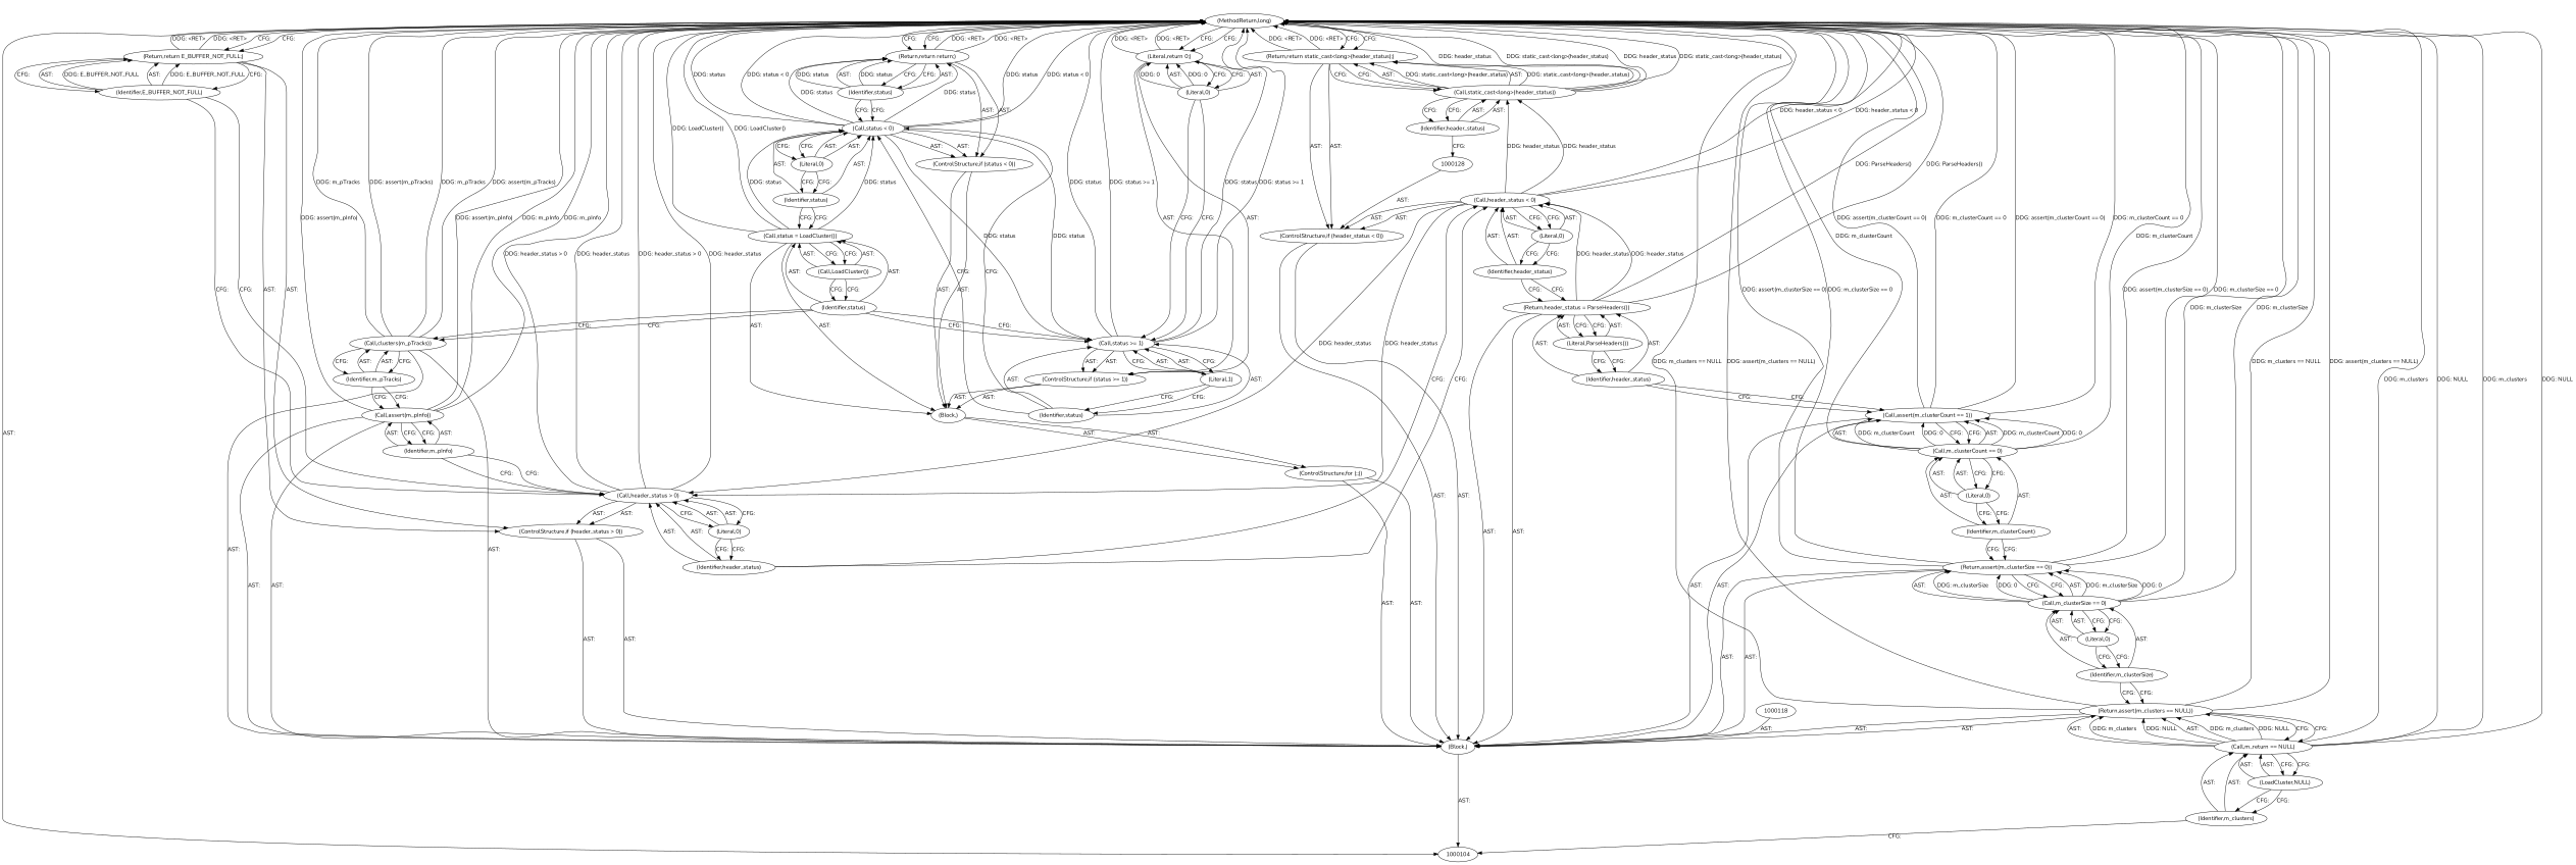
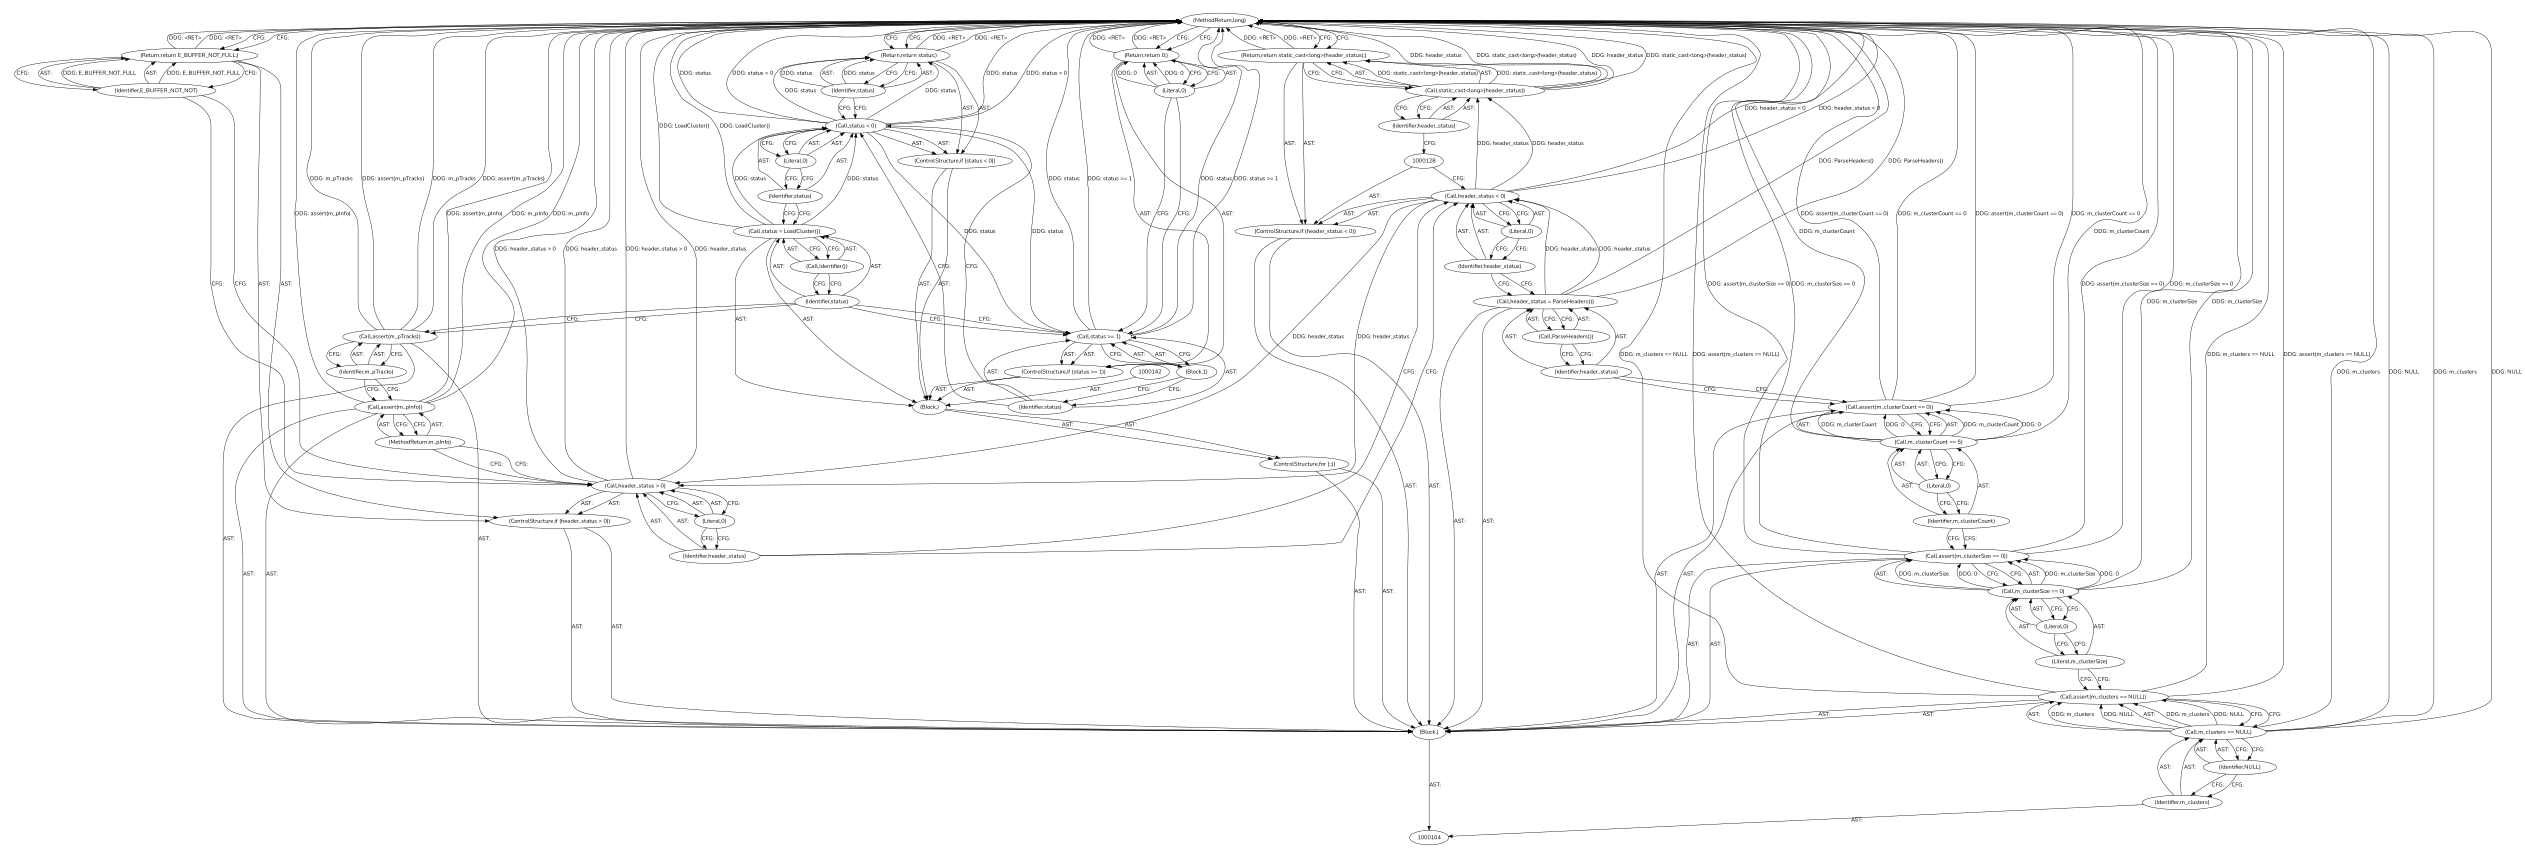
  digraph {
    fontname=Nunito
    node [fontname=Nunito]
    edge [fontname=Nunito]
    n1 [label="(MethodReturn,long)"]
    n2 [label="(Return,return static_cast<long>(header_status);)"]
    n3 [label="(Return,return E_BUFFER_NOT_FULL;)"]
-   n4 [label="(Return,return return;)"]
-   n5 [label="(Literal,return 0;)"]
+   n4 [label="(Return,return status;)"]
+   n5 [label="(Return,return 0;)"]
    1000104
    n7 [label="(Call,static_cast<long>(header_status))"]
    n8 [label="(ControlStructure,if (header_status < 0))"]
    n9 [label="(ControlStructure,if (header_status > 0))"]
-   n10 [label="(Identifier,E_BUFFER_NOT_FULL)"]
+   n10 [label="(Identifier,E_BUFFER_NOT_NOT)"]
    n11 [label="(ControlStructure,if (status < 0))"]
    n12 [label="(Identifier,status)"]
    n13 [label="(ControlStructure,if (status >= 1))"]
    n14 [label="(Literal,0)"]
    n15 [label="(Block,)"]
    n16 [label="(Identifier,header_status)"]
    1000128
    n18 [label="(Call,header_status < 0)"]
    n19 [label="(Literal,0)"]
    n20 [label="(Call,header_status > 0)"]
    n21 [label="(Identifier,header_status)"]
    n22 [label="(Literal,0)"]
    n23 [label="(Call,assert(m_pInfo))"]
-   n24 [label="(Identifier,m_pInfo)"]
-   n25 [label="(Call,clusters(m_pTracks))"]
+   n24 [label="(MethodReturn,m_pInfo)"]
+   n25 [label="(Call,assert(m_pTracks))"]
    n26 [label="(Identifier,m_pTracks)"]
    n27 [label="(ControlStructure,for (;;))"]
-   n28 [label="(Return,assert(m_clusters == NULL))"]
-   n29 [label="(Call,m_return == NULL)"]
-   n30 [label="(LoadCluster,NULL)"]
+   n28 [label="(Call,assert(m_clusters == NULL))"]
+   n29 [label="(Call,m_clusters == NULL)"]
+   n30 [label="(Identifier,NULL)"]
    n31 [label="(Identifier,m_clusters)"]
    n32 [label="(Call,status = LoadCluster())"]
-   n33 [label="(Call,LoadCluster())"]
+   n33 [label="(Call,Identifier())"]
    n34 [label="(Block,)"]
    n35 [label="(Call,status < 0)"]
    n36 [label="(Identifier,status)"]
    n37 [label="(Call,status >= 1)"]
    n38 [label="(Literal,0)"]
-   n39 [label="(Literal,1)"]
+   n39 [label="(Block,1)"]
    n40 [label="(Identifier,status)"]
    n41 [label="(Identifier,status)"]
-   n42 [label="(Return,assert(m_clusterSize == 0))"]
+   n42 [label="(Call,assert(m_clusterSize == 0))"]
    n43 [label="(Call,m_clusterSize == 0)"]
    n44 [label="(Literal,0)"]
-   n45 [label="(Identifier,m_clusterSize)"]
-   n46 [label="(Call,assert(m_clusterCount == 1))"]
-   n47 [label="(Call,m_clusterCount == 0)"]
+   n45 [label="(Literal,m_clusterSize)"]
+   n46 [label="(Call,assert(m_clusterCount == 0))"]
+   n47 [label="(Call,m_clusterCount == 5)"]
    n48 [label="(Literal,0)"]
    n49 [label="(Identifier,m_clusterCount)"]
-   n50 [label="(Return,header_status = ParseHeaders())"]
-   n51 [label="(Literal,ParseHeaders())"]
+   n50 [label="(Call,header_status = ParseHeaders())"]
+   n51 [label="(Call,ParseHeaders())"]
    n52 [label="(Identifier,header_status)"]
    n53 [label="(Identifier,header_status)"]
-   1000118
+   1000142
    n1 -> n2 [label="CFG: "]
    n1 -> n2 [label="CFG: "]
    n1 -> n3 [label="CFG: "]
    n1 -> n3 [label="CFG: "]
    n1 -> n4 [label="CFG: "]
    n1 -> n4 [label="CFG: "]
    n1 -> n5 [label="CFG: "]
    n1 -> n5 [label="CFG: "]
-   n1 -> 1000104 [label="AST: "]
    n2 -> n1 [label="DDG: <RET>"]
    n2 -> n1 [label="DDG: <RET>"]
    n2 -> n7 [label="CFG: "]
    n2 -> n7 [label="CFG: "]
    n2 -> n8 [label="AST: "]
    n2 -> n8 [label="AST: "]
    n3 -> n1 [label="DDG: <RET>"]
    n3 -> n1 [label="DDG: <RET>"]
    n3 -> n9 [label="AST: "]
    n3 -> n9 [label="AST: "]
    n3 -> n10 [label="CFG: "]
    n3 -> n10 [label="CFG: "]
    n4 -> n1 [label="DDG: <RET>"]
    n4 -> n1 [label="DDG: <RET>"]
    n4 -> n11 [label="AST: "]
    n4 -> n11 [label="AST: "]
    n4 -> n12 [label="CFG: "]
    n4 -> n12 [label="CFG: "]
    n5 -> n1 [label="DDG: <RET>"]
    n5 -> n1 [label="DDG: <RET>"]
    n5 -> n13 [label="AST: "]
    n5 -> n13 [label="AST: "]
    n5 -> n14 [label="CFG: "]
    n5 -> n14 [label="CFG: "]
    n7 -> n1 [label="DDG: header_status"]
    n7 -> n1 [label="DDG: static_cast<long>(header_status)"]
    n7 -> n1 [label="DDG: header_status"]
    n7 -> n1 [label="DDG: static_cast<long>(header_status)"]
    n7 -> n2 [label="AST: "]
    n7 -> n2 [label="DDG: static_cast<long>(header_status)"]
    n7 -> n2 [label="AST: "]
    n7 -> n2 [label="DDG: static_cast<long>(header_status)"]
    n7 -> n16 [label="CFG: "]
    n7 -> n16 [label="CFG: "]
    n8 -> n15 [label="AST: "]
    n8 -> n15 [label="AST: "]
    n9 -> n15 [label="AST: "]
    n9 -> n15 [label="AST: "]
    n10 -> n3 [label="AST: "]
    n10 -> n3 [label="DDG: E_BUFFER_NOT_FULL"]
    n10 -> n3 [label="AST: "]
    n10 -> n3 [label="DDG: E_BUFFER_NOT_FULL"]
    n10 -> n20 [label="CFG: "]
    n10 -> n20 [label="CFG: "]
    n11 -> n34 [label="AST: "]
    n11 -> n34 [label="AST: "]
    n12 -> n4 [label="AST: "]
    n12 -> n4 [label="DDG: status"]
    n12 -> n4 [label="AST: "]
    n12 -> n4 [label="DDG: status"]
    n12 -> n35 [label="CFG: "]
    n12 -> n35 [label="CFG: "]
    n13 -> n34 [label="AST: "]
    n13 -> n34 [label="AST: "]
    n14 -> n5 [label="AST: "]
    n14 -> n5 [label="DDG: 0"]
    n14 -> n5 [label="AST: "]
    n14 -> n5 [label="DDG: 0"]
    n14 -> n37 [label="CFG: "]
    n14 -> n37 [label="CFG: "]
    n15 -> 1000104 [label="AST: "]
    n16 -> n7 [label="AST: "]
    n16 -> n7 [label="AST: "]
    n16 -> 1000128 [label="CFG: "]
    1000128 -> n8 [label="AST: "]
+   1000128 -> n18 [label="CFG: "]
    n18 -> n1 [label="DDG: header_status < 0"]
    n18 -> n1 [label="DDG: header_status < 0"]
    n18 -> n7 [label="DDG: header_status"]
    n18 -> n7 [label="DDG: header_status"]
    n18 -> n8 [label="AST: "]
    n18 -> n8 [label="AST: "]
    n18 -> n20 [label="DDG: header_status"]
    n18 -> n20 [label="DDG: header_status"]
    n18 -> n22 [label="CFG: "]
    n18 -> n22 [label="CFG: "]
    n19 -> n20 [label="AST: "]
    n19 -> n20 [label="AST: "]
    n19 -> n21 [label="CFG: "]
    n19 -> n21 [label="CFG: "]
    n20 -> n1 [label="DDG: header_status > 0"]
    n20 -> n1 [label="DDG: header_status"]
    n20 -> n1 [label="DDG: header_status > 0"]
    n20 -> n1 [label="DDG: header_status"]
    n20 -> n9 [label="AST: "]
    n20 -> n9 [label="AST: "]
    n20 -> n19 [label="CFG: "]
    n20 -> n19 [label="CFG: "]
    n21 -> n18 [label="CFG: "]
    n21 -> n18 [label="CFG: "]
    n21 -> n20 [label="AST: "]
    n21 -> n20 [label="AST: "]
    n22 -> n18 [label="AST: "]
    n22 -> n18 [label="AST: "]
    n22 -> n53 [label="CFG: "]
    n22 -> n53 [label="CFG: "]
    n23 -> n1 [label="DDG: assert(m_pInfo)"]
    n23 -> n1 [label="DDG: m_pInfo"]
    n23 -> n1 [label="DDG: assert(m_pInfo)"]
    n23 -> n1 [label="DDG: m_pInfo"]
    n23 -> n15 [label="AST: "]
    n23 -> n15 [label="AST: "]
    n23 -> n24 [label="CFG: "]
    n23 -> n24 [label="CFG: "]
    n24 -> n20 [label="CFG: "]
    n24 -> n20 [label="CFG: "]
    n24 -> n23 [label="AST: "]
    n24 -> n23 [label="AST: "]
    n25 -> n1 [label="DDG: assert(m_pTracks)"]
    n25 -> n1 [label="DDG: m_pTracks"]
    n25 -> n1 [label="DDG: assert(m_pTracks)"]
    n25 -> n1 [label="DDG: m_pTracks"]
    n25 -> n15 [label="AST: "]
    n25 -> n15 [label="AST: "]
    n25 -> n26 [label="CFG: "]
    n25 -> n26 [label="CFG: "]
    n26 -> n23 [label="CFG: "]
    n26 -> n23 [label="CFG: "]
    n26 -> n25 [label="AST: "]
    n26 -> n25 [label="AST: "]
    n27 -> n15 [label="AST: "]
    n27 -> n15 [label="AST: "]
    n28 -> n1 [label="DDG: m_clusters == NULL"]
    n28 -> n1 [label="DDG: assert(m_clusters == NULL)"]
    n28 -> n1 [label="DDG: m_clusters == NULL"]
    n28 -> n1 [label="DDG: assert(m_clusters == NULL)"]
    n28 -> n15 [label="AST: "]
    n28 -> n15 [label="AST: "]
    n28 -> n29 [label="CFG: "]
    n28 -> n29 [label="CFG: "]
    n29 -> n1 [label="DDG: m_clusters"]
    n29 -> n1 [label="DDG: NULL"]
    n29 -> n1 [label="DDG: m_clusters"]
    n29 -> n1 [label="DDG: NULL"]
    n29 -> n28 [label="AST: "]
    n29 -> n28 [label="DDG: m_clusters"]
    n29 -> n28 [label="DDG: NULL"]
    n29 -> n28 [label="AST: "]
    n29 -> n28 [label="DDG: m_clusters"]
    n29 -> n28 [label="DDG: NULL"]
    n29 -> n30 [label="CFG: "]
    n29 -> n30 [label="CFG: "]
    n30 -> n29 [label="AST: "]
    n30 -> n29 [label="AST: "]
    n30 -> n31 [label="CFG: "]
    n30 -> n31 [label="CFG: "]
-   n31 -> 1000104 [label="CFG: "]
+   n31 -> 1000104 [label="AST: "]
    n31 -> n29 [label="AST: "]
    n31 -> n29 [label="AST: "]
    n32 -> n1 [label="DDG: LoadCluster()"]
    n32 -> n1 [label="DDG: LoadCluster()"]
    n32 -> n33 [label="CFG: "]
    n32 -> n33 [label="CFG: "]
    n32 -> n34 [label="AST: "]
    n32 -> n34 [label="AST: "]
    n32 -> n35 [label="DDG: status"]
    n32 -> n35 [label="DDG: status"]
    n33 -> n32 [label="AST: "]
    n33 -> n32 [label="AST: "]
    n33 -> n36 [label="CFG: "]
    n33 -> n36 [label="CFG: "]
    n34 -> n27 [label="AST: "]
    n34 -> n27 [label="AST: "]
    n35 -> n1 [label="DDG: status"]
    n35 -> n1 [label="DDG: status < 0"]
    n35 -> n1 [label="DDG: status"]
    n35 -> n1 [label="DDG: status < 0"]
    n35 -> n4 [label="DDG: status"]
    n35 -> n4 [label="DDG: status"]
    n35 -> n11 [label="AST: "]
    n35 -> n11 [label="AST: "]
    n35 -> n37 [label="DDG: status"]
    n35 -> n37 [label="DDG: status"]
    n35 -> n38 [label="CFG: "]
    n35 -> n38 [label="CFG: "]
    n36 -> n25 [label="CFG: "]
    n36 -> n25 [label="CFG: "]
    n36 -> n32 [label="AST: "]
    n36 -> n32 [label="AST: "]
    n36 -> n37 [label="CFG: "]
    n36 -> n37 [label="CFG: "]
    n37 -> n1 [label="DDG: status"]
    n37 -> n1 [label="DDG: status >= 1"]
    n37 -> n1 [label="DDG: status"]
    n37 -> n1 [label="DDG: status >= 1"]
    n37 -> n13 [label="AST: "]
    n37 -> n13 [label="AST: "]
    n37 -> n39 [label="CFG: "]
    n37 -> n39 [label="CFG: "]
    n38 -> n35 [label="AST: "]
    n38 -> n35 [label="AST: "]
    n38 -> n40 [label="CFG: "]
    n38 -> n40 [label="CFG: "]
    n39 -> n37 [label="AST: "]
    n39 -> n37 [label="AST: "]
    n39 -> n41 [label="CFG: "]
    n39 -> n41 [label="CFG: "]
    n40 -> n32 [label="CFG: "]
    n40 -> n32 [label="CFG: "]
    n40 -> n35 [label="AST: "]
    n40 -> n35 [label="AST: "]
    n41 -> n35 [label="CFG: "]
    n41 -> n35 [label="CFG: "]
    n41 -> n37 [label="AST: "]
    n41 -> n37 [label="AST: "]
    n42 -> n1 [label="DDG: assert(m_clusterSize == 0)"]
    n42 -> n1 [label="DDG: m_clusterSize == 0"]
    n42 -> n1 [label="DDG: assert(m_clusterSize == 0)"]
    n42 -> n1 [label="DDG: m_clusterSize == 0"]
    n42 -> n15 [label="AST: "]
    n42 -> n15 [label="AST: "]
    n42 -> n43 [label="CFG: "]
    n42 -> n43 [label="CFG: "]
    n43 -> n1 [label="DDG: m_clusterSize"]
    n43 -> n1 [label="DDG: m_clusterSize"]
    n43 -> n42 [label="AST: "]
    n43 -> n42 [label="DDG: m_clusterSize"]
    n43 -> n42 [label="DDG: 0"]
    n43 -> n42 [label="AST: "]
    n43 -> n42 [label="DDG: m_clusterSize"]
    n43 -> n42 [label="DDG: 0"]
    n43 -> n44 [label="CFG: "]
    n43 -> n44 [label="CFG: "]
    n44 -> n43 [label="AST: "]
    n44 -> n43 [label="AST: "]
    n44 -> n45 [label="CFG: "]
    n44 -> n45 [label="CFG: "]
    n45 -> n28 [label="CFG: "]
    n45 -> n28 [label="CFG: "]
    n45 -> n43 [label="AST: "]
    n45 -> n43 [label="AST: "]
    n46 -> n1 [label="DDG: assert(m_clusterCount == 0)"]
    n46 -> n1 [label="DDG: m_clusterCount == 0"]
    n46 -> n1 [label="DDG: assert(m_clusterCount == 0)"]
    n46 -> n1 [label="DDG: m_clusterCount == 0"]
    n46 -> n15 [label="AST: "]
    n46 -> n15 [label="AST: "]
    n46 -> n47 [label="CFG: "]
    n46 -> n47 [label="CFG: "]
    n47 -> n1 [label="DDG: m_clusterCount"]
    n47 -> n1 [label="DDG: m_clusterCount"]
    n47 -> n46 [label="AST: "]
    n47 -> n46 [label="DDG: m_clusterCount"]
    n47 -> n46 [label="DDG: 0"]
    n47 -> n46 [label="AST: "]
    n47 -> n46 [label="DDG: m_clusterCount"]
    n47 -> n46 [label="DDG: 0"]
    n47 -> n48 [label="CFG: "]
    n47 -> n48 [label="CFG: "]
    n48 -> n47 [label="AST: "]
    n48 -> n47 [label="AST: "]
    n48 -> n49 [label="CFG: "]
    n48 -> n49 [label="CFG: "]
    n49 -> n42 [label="CFG: "]
    n49 -> n42 [label="CFG: "]
    n49 -> n47 [label="AST: "]
    n49 -> n47 [label="AST: "]
    n50 -> n1 [label="DDG: ParseHeaders()"]
    n50 -> n1 [label="DDG: ParseHeaders()"]
    n50 -> n15 [label="AST: "]
    n50 -> n15 [label="AST: "]
    n50 -> n18 [label="DDG: header_status"]
    n50 -> n18 [label="DDG: header_status"]
    n50 -> n51 [label="CFG: "]
    n50 -> n51 [label="CFG: "]
    n51 -> n50 [label="AST: "]
    n51 -> n50 [label="AST: "]
    n51 -> n52 [label="CFG: "]
    n51 -> n52 [label="CFG: "]
    n52 -> n46 [label="CFG: "]
    n52 -> n46 [label="CFG: "]
    n52 -> n50 [label="AST: "]
    n52 -> n50 [label="AST: "]
    n53 -> n18 [label="AST: "]
    n53 -> n18 [label="AST: "]
    n53 -> n50 [label="CFG: "]
    n53 -> n50 [label="CFG: "]
-   1000118 -> n15 [label="AST: "]
+   1000142 -> n34 [label="AST: "]
  }
